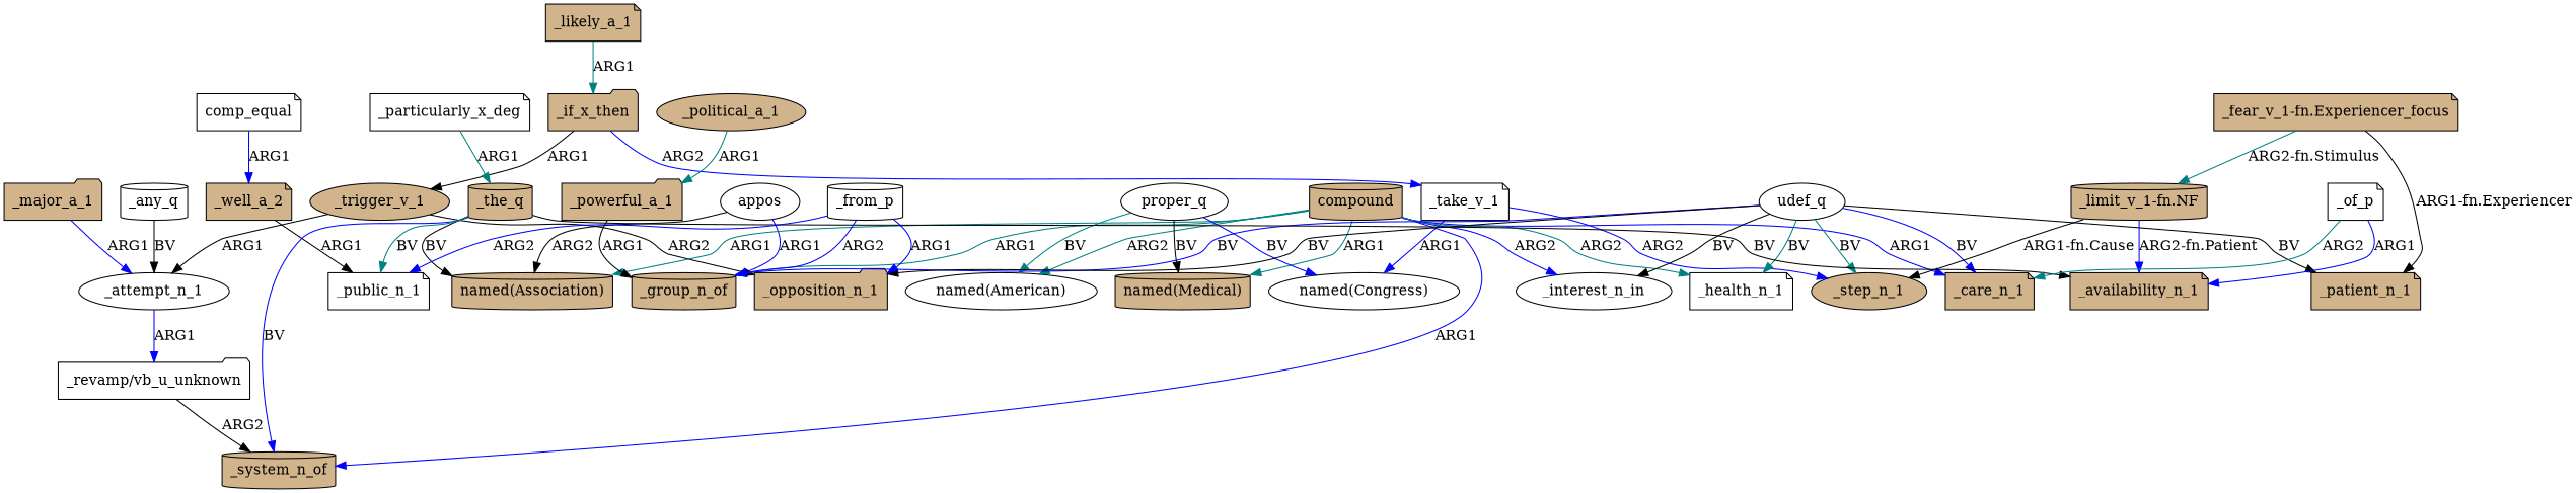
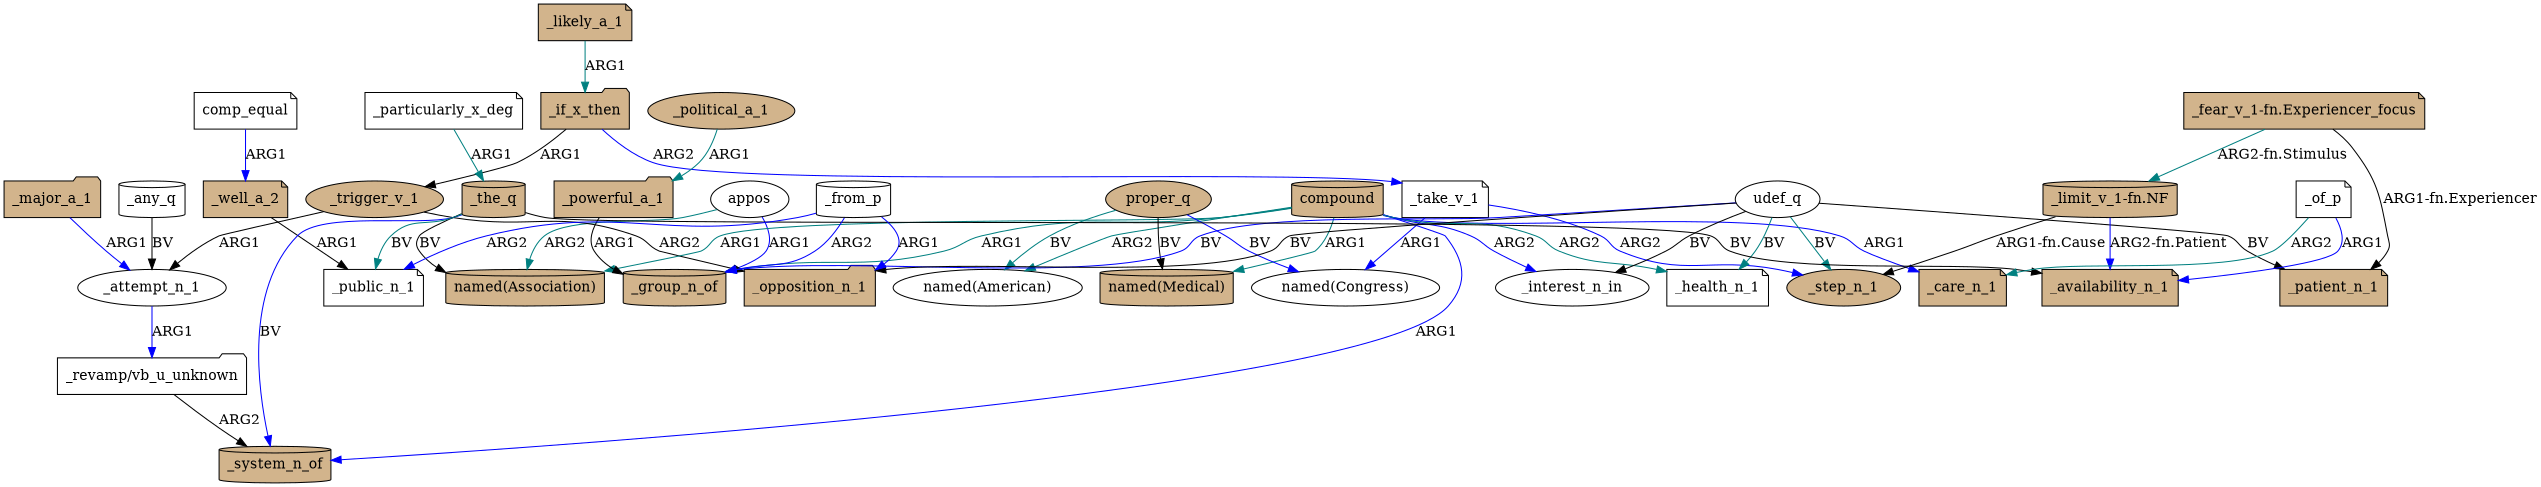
  digraph {
    node [fillcolor=tan shape=note style=filled]
    edge [color=blue]
    _attempt_n_1 [fillcolor=white shape=ellipse]
    "_revamp/vb_u_unknown" [fillcolor=white shape=folder]
    _system_n_of [shape=cylinder]
    appos [fillcolor=white shape=ellipse]
    _group_n_of [shape=cylinder]
    "named(Association)" [shape=cylinder]
    _if_x_then [shape=folder]
    _likely_a_1
    _trigger_v_1 [shape=ellipse]
    _take_v_1 [fillcolor=white]
    _opposition_n_1 [shape=folder]
    "named(Congress)" [fillcolor=white shape=ellipse]
    _step_n_1 [shape=ellipse]
    comp_equal [fillcolor=white]
    _well_a_2
    _public_n_1 [fillcolor=white]
    compound [shape=cylinder]
    "named(Medical)" [shape=cylinder]
    "named(American)" [fillcolor=white shape=ellipse]
    _care_n_1
    _interest_n_in [fillcolor=white shape=ellipse]
    _health_n_1 [fillcolor=white]
    _political_a_1 [shape=ellipse]
    _powerful_a_1 [shape=folder]
-   proper_q [fillcolor=white shape=ellipse]
+   proper_q [shape=ellipse]
    udef_q [fillcolor=white shape=ellipse]
    _patient_n_1
    _particularly_x_deg [fillcolor=white]
    _the_q [shape=cylinder]
    _availability_n_1
    _any_q [fillcolor=white shape=cylinder]
    _major_a_1 [shape=folder]
    _from_p [fillcolor=white shape=cylinder]
    "_fear_v_1-fn.Experiencer_focus"
    "_limit_v_1-fn.NF" [shape=cylinder]
    _of_p [fillcolor=white]
    _attempt_n_1 -> "_revamp/vb_u_unknown" [label=ARG1]
    "_revamp/vb_u_unknown" -> _system_n_of [color=black label=ARG2]
    appos -> _group_n_of [label=ARG1]
-   appos -> "named(Association)" [color=black label=ARG2]
+   appos -> "named(Association)" [color=teal label=ARG2]
    _if_x_then -> _trigger_v_1 [color=black label=ARG1]
    _if_x_then -> _take_v_1 [label=ARG2]
    _likely_a_1 -> _if_x_then [color=teal label=ARG1]
    _trigger_v_1 -> _attempt_n_1 [color=black label=ARG1]
    _trigger_v_1 -> _opposition_n_1 [color=black label=ARG2]
    _take_v_1 -> "named(Congress)" [label=ARG1]
    _take_v_1 -> _step_n_1 [label=ARG2]
    comp_equal -> _well_a_2 [label=ARG1]
    _well_a_2 -> _public_n_1 [color=black label=ARG1]
    compound -> _system_n_of [label=ARG1]
    compound -> _group_n_of [color=teal label=ARG1]
    compound -> "named(Association)" [color=teal label=ARG1]
    compound -> "named(Medical)" [color=teal label=ARG1]
    compound -> "named(American)" [color=teal label=ARG2]
    compound -> _care_n_1 [label=ARG1]
    compound -> _interest_n_in [label=ARG2]
    compound -> _health_n_1 [color=teal label=ARG2]
    _political_a_1 -> _powerful_a_1 [color=teal label=ARG1]
    _powerful_a_1 -> _group_n_of [color=black label=ARG1]
    proper_q -> "named(Congress)" [label=BV]
    proper_q -> "named(Medical)" [color=black label=BV]
    proper_q -> "named(American)" [color=teal label=BV]
    udef_q -> _group_n_of [label=BV]
    udef_q -> _opposition_n_1 [color=black label=BV]
    udef_q -> _step_n_1 [color=teal label=BV]
-   udef_q -> _care_n_1 [label=BV]
    udef_q -> _interest_n_in [color=black label=BV]
    udef_q -> _health_n_1 [color=teal label=BV]
    udef_q -> _patient_n_1 [color=black label=BV]
    _particularly_x_deg -> _the_q [color=teal label=ARG1]
    _the_q -> _system_n_of [label=BV]
    _the_q -> "named(Association)" [color=black label=BV]
    _the_q -> _public_n_1 [color=teal label=BV]
    _the_q -> _availability_n_1 [color=black label=BV]
    _any_q -> _attempt_n_1 [color=black label=BV]
    _major_a_1 -> _attempt_n_1 [label=ARG1]
    _from_p -> _group_n_of [label=ARG2]
    _from_p -> _opposition_n_1 [label=ARG1]
    _from_p -> _public_n_1 [label=ARG2]
    "_fear_v_1-fn.Experiencer_focus" -> _patient_n_1 [color=black label="ARG1-fn.Experiencer"]
    "_fear_v_1-fn.Experiencer_focus" -> "_limit_v_1-fn.NF" [color=teal label="ARG2-fn.Stimulus"]
    "_limit_v_1-fn.NF" -> _step_n_1 [color=black label="ARG1-fn.Cause"]
    "_limit_v_1-fn.NF" -> _availability_n_1 [label="ARG2-fn.Patient"]
    _of_p -> _care_n_1 [color=teal label=ARG2]
    _of_p -> _availability_n_1 [label=ARG1]
  }
